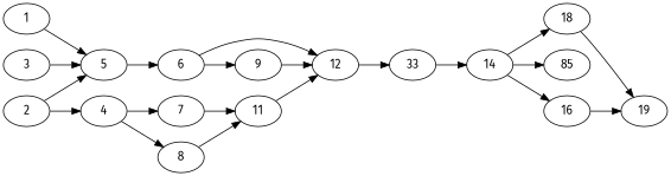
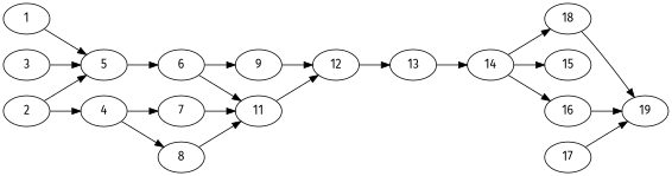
  digraph {
    fontname="Fira Sans"
    rankdir=LR
    node [alpha=0.13 fontname="Fira Sans"]
    edge [fontname="Fira Sans"]
    1 [alpha=0.06 expect_size=40841216]
    5 [alpha=0.01 expect_size=45127680]
    6 [expect_size=31594496]
    11 [alpha=0.10 expect_size=37950464]
    9 [alpha=0.14 expect_size=21028864]
    2 [alpha=0.03 expect_size=37259264]
    4 [alpha=0.02 expect_size=16602112]
    7 [alpha=0.09 expect_size=50476032]
    8 [expect_size=38893568]
    3 [alpha=0.11 expect_size=37098496]
    12 [alpha=0.08 expect_size=51287040]
-   13 [alpha=0.11 expect_size=11941888 label=33]
+   13 [alpha=0.11 expect_size=11941888]
    14 [alpha=0.15 expect_size=38316032]
-   15 [alpha=0.00 expect_size=43952128 label=85]
+   15 [alpha=0.00 expect_size=43952128]
    16 [alpha=0.02 expect_size=47426560]
    18 [alpha=0.07 expect_size=51548160]
    19 [alpha=0.09 expect_size=35015680]
+   17 [alpha=0.18 expect_size=31011840]
    1 -> 5
    5 -> 6
-   6 -> 12
+   6 -> 11
    6 -> 9
    11 -> 12
    9 -> 12
    2 -> 5
    2 -> 4
    4 -> 7
    4 -> 8
    7 -> 11
    8 -> 11
    3 -> 5
    12 -> 13
    13 -> 14
    14 -> 15
    14 -> 16
    14 -> 18
    16 -> 19
    18 -> 19
+   17 -> 19
  }
